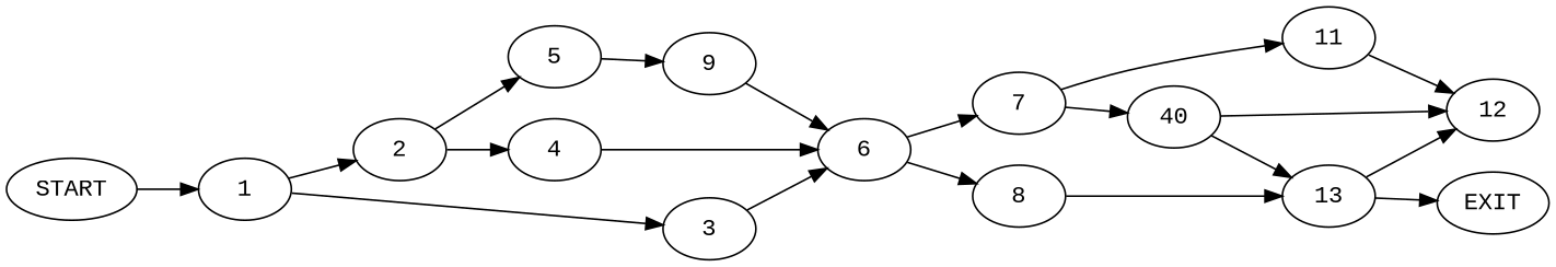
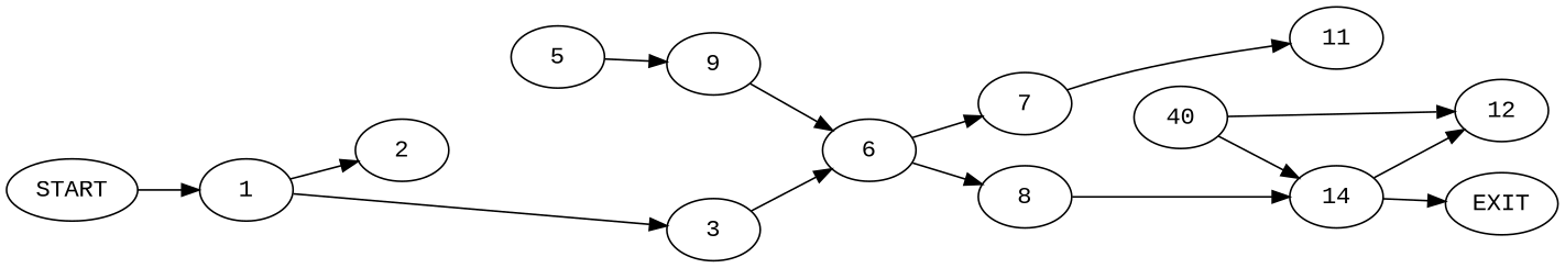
  digraph {
    fontname="Liberation Mono"
    rankdir=LR
    node [fontname="Liberation Mono"]
    edge [fontname="Liberation Mono"]
    n1 [label=START]
    1
    2
    3
    n5 [label=EXIT]
-   4
    5
    6
    9
    7
    8
    n12 [label=40]
    11
-   13
+   13 [label=14]
    12
    n1 -> 1
    1 -> 2
    1 -> 3
-   2 -> 4
-   2 -> 5
    3 -> 6
-   4 -> 6
    5 -> 9
    6 -> 7
    6 -> 8
    9 -> 6
-   7 -> n12
    7 -> 11
    8 -> 13
    n12 -> 13
    n12 -> 12
-   11 -> 12
    13 -> n5
    13 -> 12
  }
